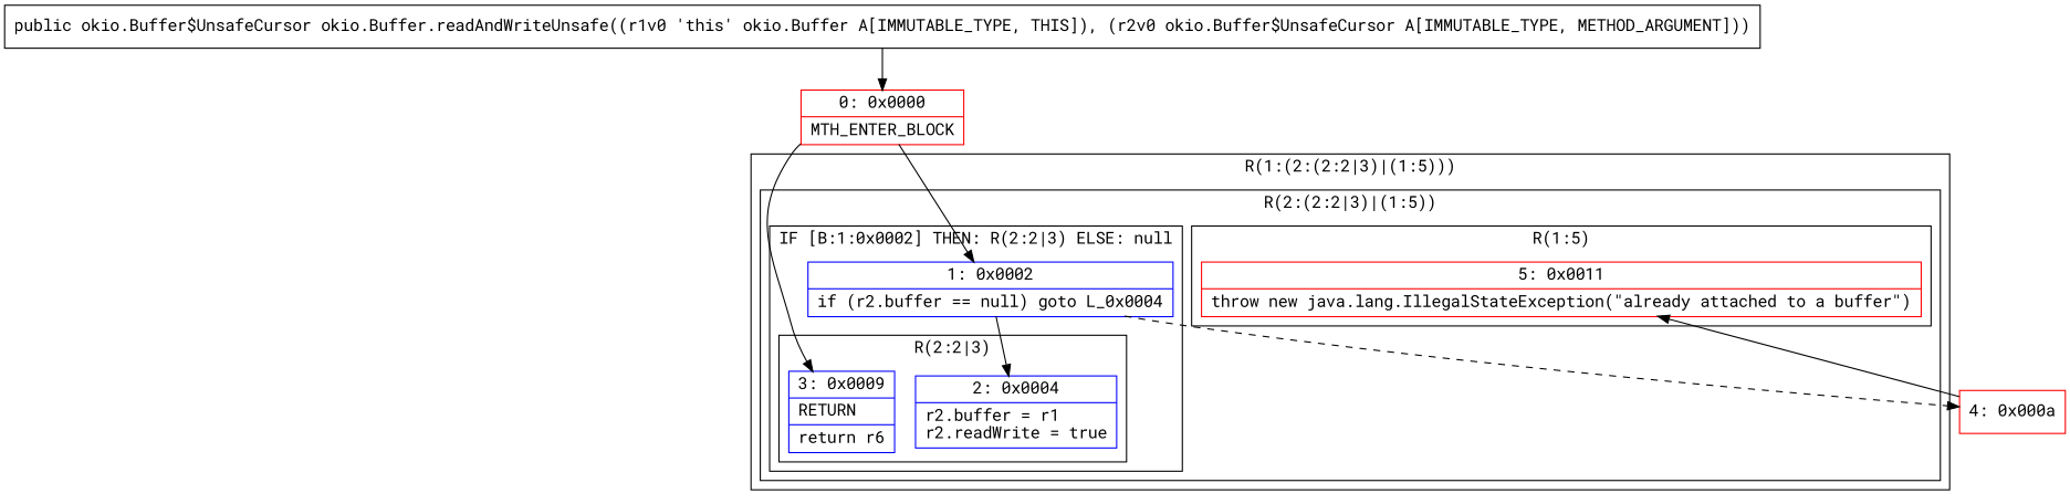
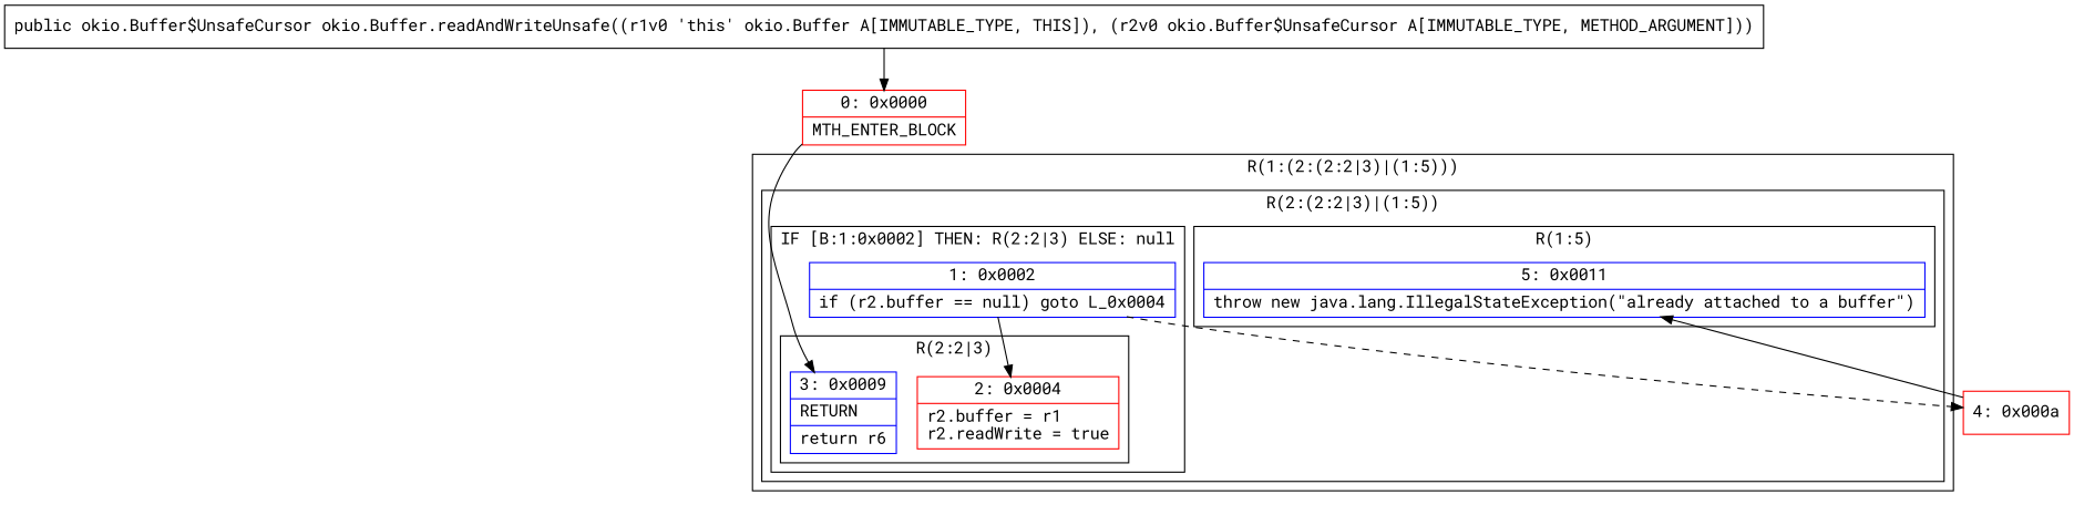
  digraph {
    fontname="Roboto Mono"
    node [color=blue fontname="Roboto Mono" shape=record]
    edge [fontname="Roboto Mono"]
-   n1 [label="{2\:\ 0x0004|r2.buffer = r1\lr2.readWrite = true\l}"]
+   n1 [color=red label="{2\:\ 0x0004|r2.buffer = r1\lr2.readWrite = true\l}"]
    n2 [label="{3\:\ 0x0009|RETURN\l|return r6\l}"]
    n3 [label="{1\:\ 0x0002|if (r2.buffer == null) goto L_0x0004\l}"]
-   n4 [color=red label="{5\:\ 0x0011|throw new java.lang.IllegalStateException(\"already attached to a buffer\")\l}"]
+   n4 [label="{5\:\ 0x0011|throw new java.lang.IllegalStateException(\"already attached to a buffer\")\l}"]
    n5 [color=red label="{4\:\ 0x000a}"]
    n6 [color=red label="{0\:\ 0x0000|MTH_ENTER_BLOCK\l}"]
    n7 [label="{public okio.Buffer$UnsafeCursor okio.Buffer.readAndWriteUnsafe((r1v0 'this' okio.Buffer A[IMMUTABLE_TYPE, THIS]), (r2v0 okio.Buffer$UnsafeCursor A[IMMUTABLE_TYPE, METHOD_ARGUMENT])) }" color=""]
    subgraph cluster_1 {
      label="R(1:(2:(2:2|3)|(1:5)))"
      subgraph cluster_2 {
        label="R(2:(2:2|3)|(1:5))"
        subgraph cluster_3 {
          label="IF [B:1:0x0002] THEN: R(2:2|3) ELSE: null"
          n3
          subgraph cluster_4 {
            label="R(2:2|3)"
            n1
            n2
          }
        }
        subgraph cluster_5 {
          label="R(1:5)"
          n4
        }
      }
    }
    n3 -> n1
    n3 -> n5 [style=dashed]
    n5 -> n4
    n6 -> n2
-   n6 -> n3
    n7 -> n6
  }
